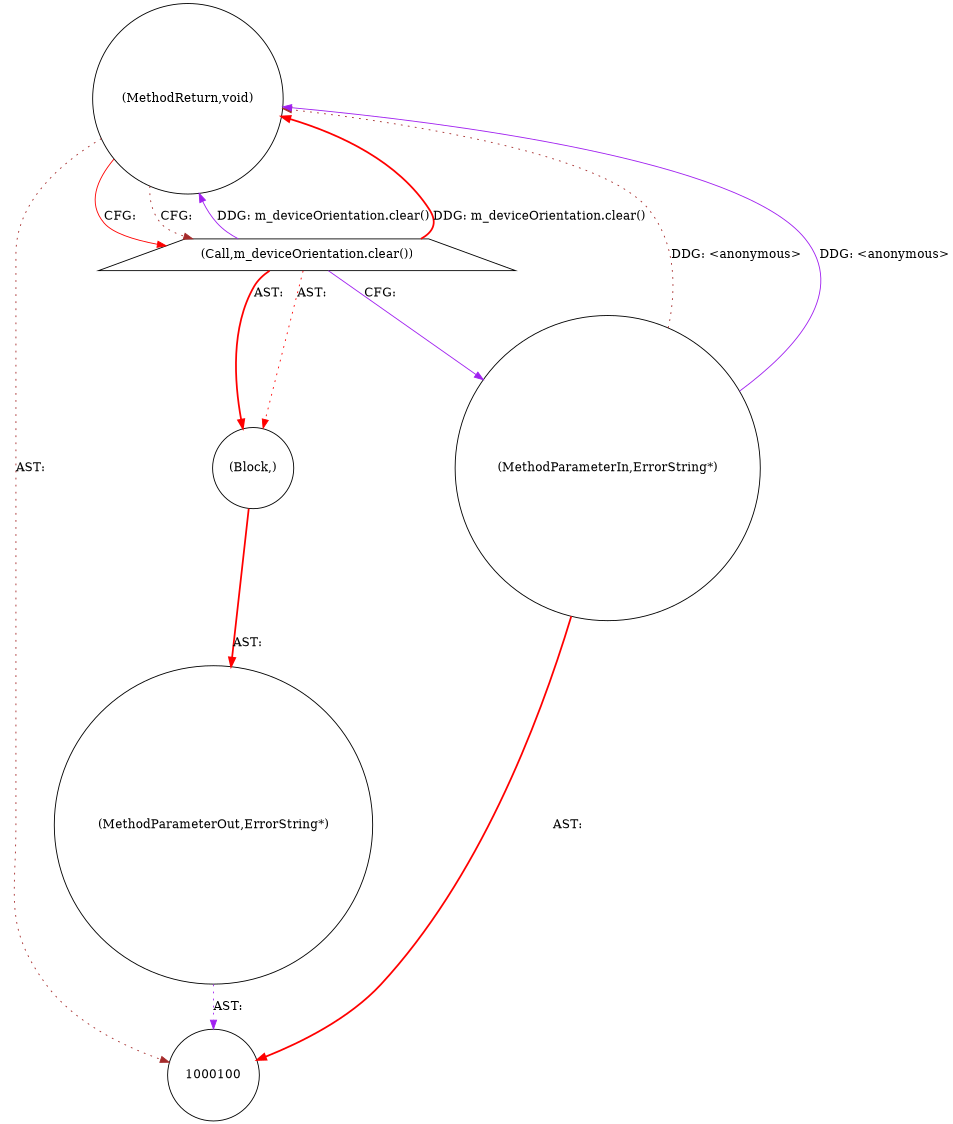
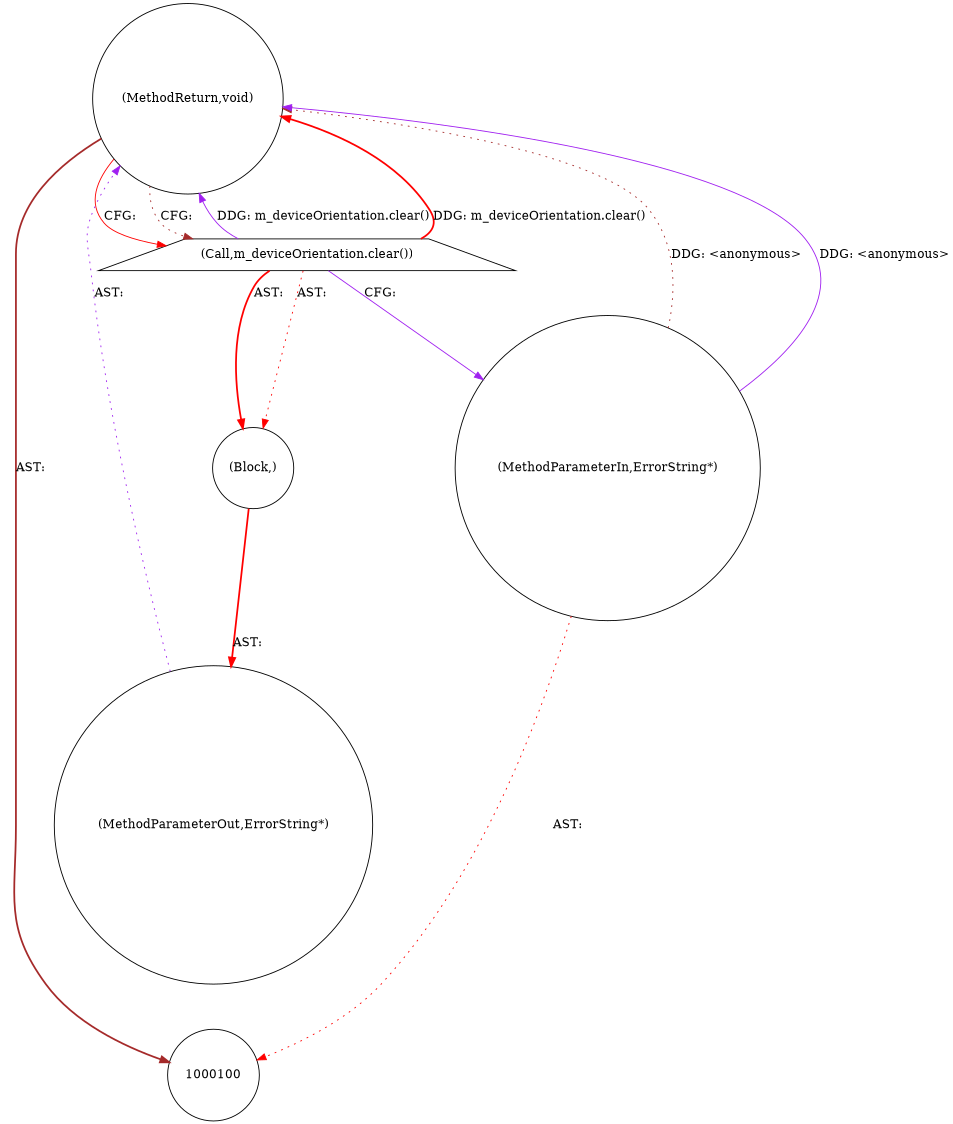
  digraph {
    node [shape=circle]
    edge [color=red style=dotted]
    n1 [label="(MethodReturn,void)"]
    n2 [label="(Call,m_deviceOrientation.clear())" shape=trapezium]
    1000100
    n4 [label="(MethodParameterIn,ErrorString*)"]
    n5 [label="(Block,)"]
    n6 [label="(MethodParameterOut,ErrorString*)"]
    n1 -> n2 [label="CFG: " style=solid]
    n1 -> n2 [color=brown label="CFG: "]
-   n1 -> 1000100 [color=brown label="AST: "]
+   n1 -> 1000100 [color=brown label="AST: " style=bold]
    n2 -> n1 [color=purple label="DDG: m_deviceOrientation.clear()" style=solid]
    n2 -> n1 [label="DDG: m_deviceOrientation.clear()" style=bold]
    n2 -> n4 [color=purple label="CFG: " style=solid]
    n2 -> n5 [label="AST: " style=bold]
    n2 -> n5 [label="AST: "]
    n4 -> n1 [color=brown label="DDG: <anonymous>"]
    n4 -> n1 [color=purple label="DDG: <anonymous>" style=solid]
-   n4 -> 1000100 [label="AST: " style=bold]
+   n4 -> 1000100 [label="AST: "]
    n5 -> n6 [label="AST: " style=bold]
-   n6 -> 1000100 [color=purple label="AST: "]
+   n6 -> n1 [color=purple label="AST: "]
  }
